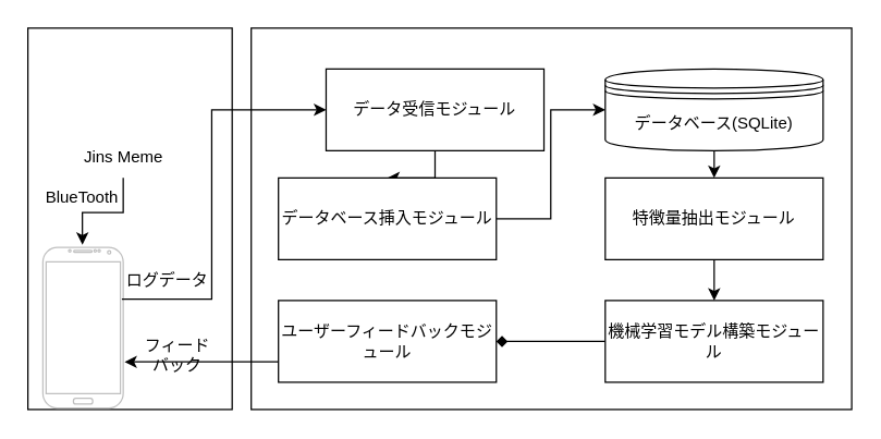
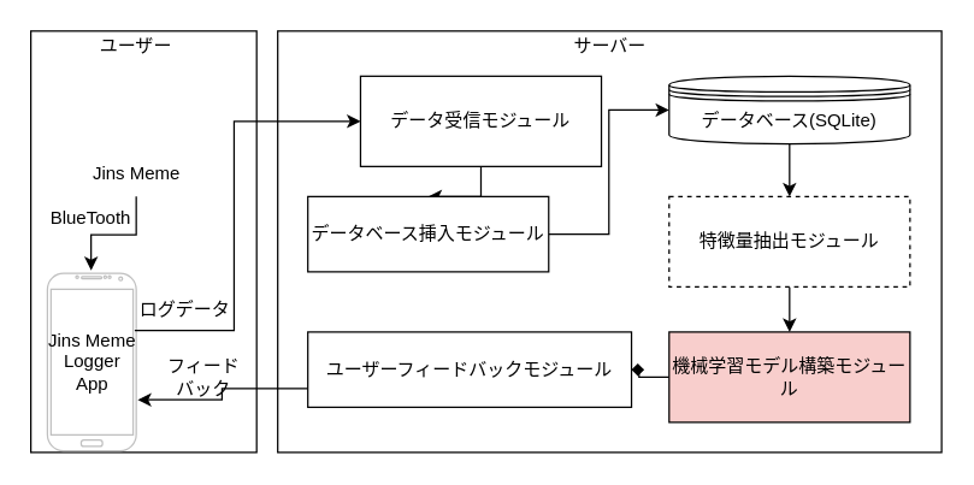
  <mxCell id="0" />
  <mxCell id="1" parent="0" />
  <mxCell id="2" value="" style="rounded=0;whiteSpace=wrap;html=1;" parent="1" vertex="1"><mxGeometry x="20" y="20" width="150" height="280" as="geometry" /></mxCell>
  <mxCell id="3" value="" style="verticalLabelPosition=bottom;verticalAlign=top;html=1;shadow=0;dashed=0;strokeWidth=1;shape=mxgraph.android.phone2;strokeColor=#c0c0c0;" parent="1" vertex="1"><mxGeometry x="31" y="181" width="59" height="118" as="geometry" /></mxCell>
+ <mxCell id="4" value="Jins Meme Logger App" style="text;html=1;strokeColor=none;fillColor=none;align=center;verticalAlign=middle;whiteSpace=wrap;rounded=0;" parent="1" vertex="1"><mxGeometry x="30.5" y="225" width="60" height="30" as="geometry" /></mxCell>
  <mxCell id="5" value="" style="shape=image;html=1;verticalAlign=top;verticalLabelPosition=bottom;labelBackgroundColor=#ffffff;imageAspect=0;aspect=fixed;image=https://cdn2.iconfinder.com/data/icons/bitsies/128/Glasses-128.png" parent="1" vertex="1"><mxGeometry x="41" y="40" width="98" height="98" as="geometry" /></mxCell>
  <mxCell id="6" style="edgeStyle=orthogonalEdgeStyle;rounded=0;orthogonalLoop=1;jettySize=auto;html=1;exitX=0.5;exitY=1;exitDx=0;exitDy=0;entryX=0.492;entryY=-0.017;entryDx=0;entryDy=0;entryPerimeter=0;" parent="1" source="7" target="3" edge="1"><mxGeometry relative="1" as="geometry" /></mxCell>
  <mxCell id="7" value="Jins Meme" style="text;html=1;strokeColor=none;fillColor=none;align=center;verticalAlign=middle;whiteSpace=wrap;rounded=0;" parent="1" vertex="1"><mxGeometry x="44.5" y="100" width="91" height="30" as="geometry" /></mxCell>
  <mxCell id="8" value="BlueTooth" style="text;html=1;strokeColor=none;fillColor=none;align=center;verticalAlign=middle;whiteSpace=wrap;rounded=0;" parent="1" vertex="1"><mxGeometry x="30" y="130" width="60" height="30" as="geometry" /></mxCell>
  <mxCell id="9" value="" style="rounded=0;whiteSpace=wrap;html=1;" parent="1" vertex="1"><mxGeometry x="184" y="20" width="441" height="280" as="geometry" /></mxCell>
+ <mxCell id="10" value="サーバー" style="text;html=1;strokeColor=none;fillColor=none;align=center;verticalAlign=middle;whiteSpace=wrap;rounded=0;" parent="1" vertex="1"><mxGeometry x="344.5" y="20" width="120" height="20" as="geometry" /></mxCell>
  <mxCell id="11" value="ログデータ" style="text;html=1;strokeColor=none;fillColor=none;align=center;verticalAlign=middle;whiteSpace=wrap;rounded=0;" parent="1" vertex="1"><mxGeometry x="90" y="190" width="65" height="30" as="geometry" /></mxCell>
  <mxCell id="12" value="" style="edgeStyle=orthogonalEdgeStyle;rounded=0;orthogonalLoop=1;jettySize=auto;html=1;" parent="1" source="13" target="17" edge="1"><mxGeometry relative="1" as="geometry" /></mxCell>
  <mxCell id="13" value="データ受信モジュール" style="rounded=0;whiteSpace=wrap;html=1;" parent="1" vertex="1"><mxGeometry x="239" y="50" width="160" height="60" as="geometry" /></mxCell>
  <mxCell id="14" style="edgeStyle=orthogonalEdgeStyle;rounded=0;orthogonalLoop=1;jettySize=auto;html=1;exitX=0.5;exitY=1;exitDx=0;exitDy=0;entryX=0.5;entryY=0;entryDx=0;entryDy=0;" parent="1" source="15" target="19" edge="1"><mxGeometry relative="1" as="geometry" /></mxCell>
- <mxCell id="15" value="データベース(SQLite)" style="shape=datastore;whiteSpace=wrap;html=1;" parent="1" vertex="1"><mxGeometry x="444" y="50" width="160" height="60" as="geometry" /></mxCell>
+ <mxCell id="15" value="データベース(SQLite)" style="shape=datastore;whiteSpace=wrap;html=1;" parent="1" vertex="1"><mxGeometry x="444" y="50" width="160" height="45" as="geometry" /></mxCell>
  <mxCell id="16" style="edgeStyle=orthogonalEdgeStyle;rounded=0;orthogonalLoop=1;jettySize=auto;html=1;exitX=1;exitY=0.5;exitDx=0;exitDy=0;entryX=0;entryY=0.5;entryDx=0;entryDy=0;" parent="1" source="17" target="15" edge="1"><mxGeometry relative="1" as="geometry" /></mxCell>
- <mxCell id="17" value="データベース挿入モジュール" style="rounded=0;whiteSpace=wrap;html=1;" parent="1" vertex="1"><mxGeometry x="204" y="130" width="160" height="60" as="geometry" /></mxCell>
+ <mxCell id="17" value="データベース挿入モジュール" style="rounded=0;whiteSpace=wrap;html=1;" parent="1" vertex="1"><mxGeometry x="204" y="130" width="160" height="50" as="geometry" /></mxCell>
  <mxCell id="18" value="" style="edgeStyle=orthogonalEdgeStyle;rounded=0;orthogonalLoop=1;jettySize=auto;html=1;" parent="1" source="19" target="21" edge="1"><mxGeometry relative="1" as="geometry" /></mxCell>
- <mxCell id="19" value="特徴量抽出モジュール" style="rounded=0;whiteSpace=wrap;html=1;" parent="1" vertex="1"><mxGeometry x="444" y="130" width="160" height="60" as="geometry" /></mxCell>
+ <mxCell id="19" value="特徴量抽出モジュール" style="rounded=0;whiteSpace=wrap;html=1;dashed=1;" parent="1" vertex="1"><mxGeometry x="444" y="130" width="160" height="60" as="geometry" /></mxCell>
  <mxCell id="20" value="" style="edgeStyle=orthogonalEdgeStyle;rounded=0;orthogonalLoop=1;jettySize=auto;html=1;endArrow=diamond;" parent="1" source="21" target="23" edge="1"><mxGeometry relative="1" as="geometry" /></mxCell>
- <mxCell id="21" value="機械学習モデル構築モジュール" style="rounded=0;whiteSpace=wrap;html=1;" parent="1" vertex="1"><mxGeometry x="444" y="220" width="160" height="60" as="geometry" /></mxCell>
+ <mxCell id="21" value="機械学習モデル構築モジュール" style="rounded=0;whiteSpace=wrap;html=1;fillColor=#f8cecc;" parent="1" vertex="1"><mxGeometry x="444" y="220" width="160" height="60" as="geometry" /></mxCell>
  <mxCell id="22" style="edgeStyle=orthogonalEdgeStyle;rounded=0;orthogonalLoop=1;jettySize=auto;html=1;exitX=0;exitY=0.75;exitDx=0;exitDy=0;entryX=1.017;entryY=0.712;entryDx=0;entryDy=0;entryPerimeter=0;" parent="1" source="23" target="3" edge="1"><mxGeometry relative="1" as="geometry" /></mxCell>
- <mxCell id="23" value="ユーザーフィードバックモジュール" style="rounded=0;whiteSpace=wrap;html=1;" parent="1" vertex="1"><mxGeometry x="204" y="220" width="160" height="60" as="geometry" /></mxCell>
+ <mxCell id="23" value="ユーザーフィードバックモジュール" style="rounded=0;whiteSpace=wrap;html=1;" parent="1" vertex="1"><mxGeometry x="204" y="220" width="215" height="50" as="geometry" /></mxCell>
  <mxCell id="24" value="" style="edgeStyle=orthogonalEdgeStyle;rounded=0;orthogonalLoop=1;jettySize=auto;html=1;entryX=0;entryY=0.5;entryDx=0;entryDy=0;exitX=0.983;exitY=0.322;exitDx=0;exitDy=0;exitPerimeter=0;" parent="1" source="3" target="13" edge="1"><mxGeometry relative="1" as="geometry"><Array as="points"><mxPoint x="155" y="219" /><mxPoint x="155" y="80" /></Array></mxGeometry></mxCell>
- <mxCell id="26" value="フィードバック" style="text;html=1;strokeColor=none;fillColor=none;align=center;verticalAlign=middle;whiteSpace=wrap;rounded=0;" parent="1" vertex="1"><mxGeometry x="100" y="245" width="60" height="30" as="geometry" /></mxCell>
+ <mxCell id="25" value="ユーザー" style="text;html=1;strokeColor=none;fillColor=none;align=center;verticalAlign=middle;whiteSpace=wrap;rounded=0;" parent="1" vertex="1"><mxGeometry x="30" y="20" width="120" height="20" as="geometry" /></mxCell>
+ <mxCell id="26" value="フィードバック" style="text;html=1;strokeColor=none;fillColor=none;align=center;verticalAlign=middle;whiteSpace=wrap;rounded=0;" parent="1" vertex="1"><mxGeometry x="105" y="235" width="60" height="30" as="geometry" /></mxCell>
